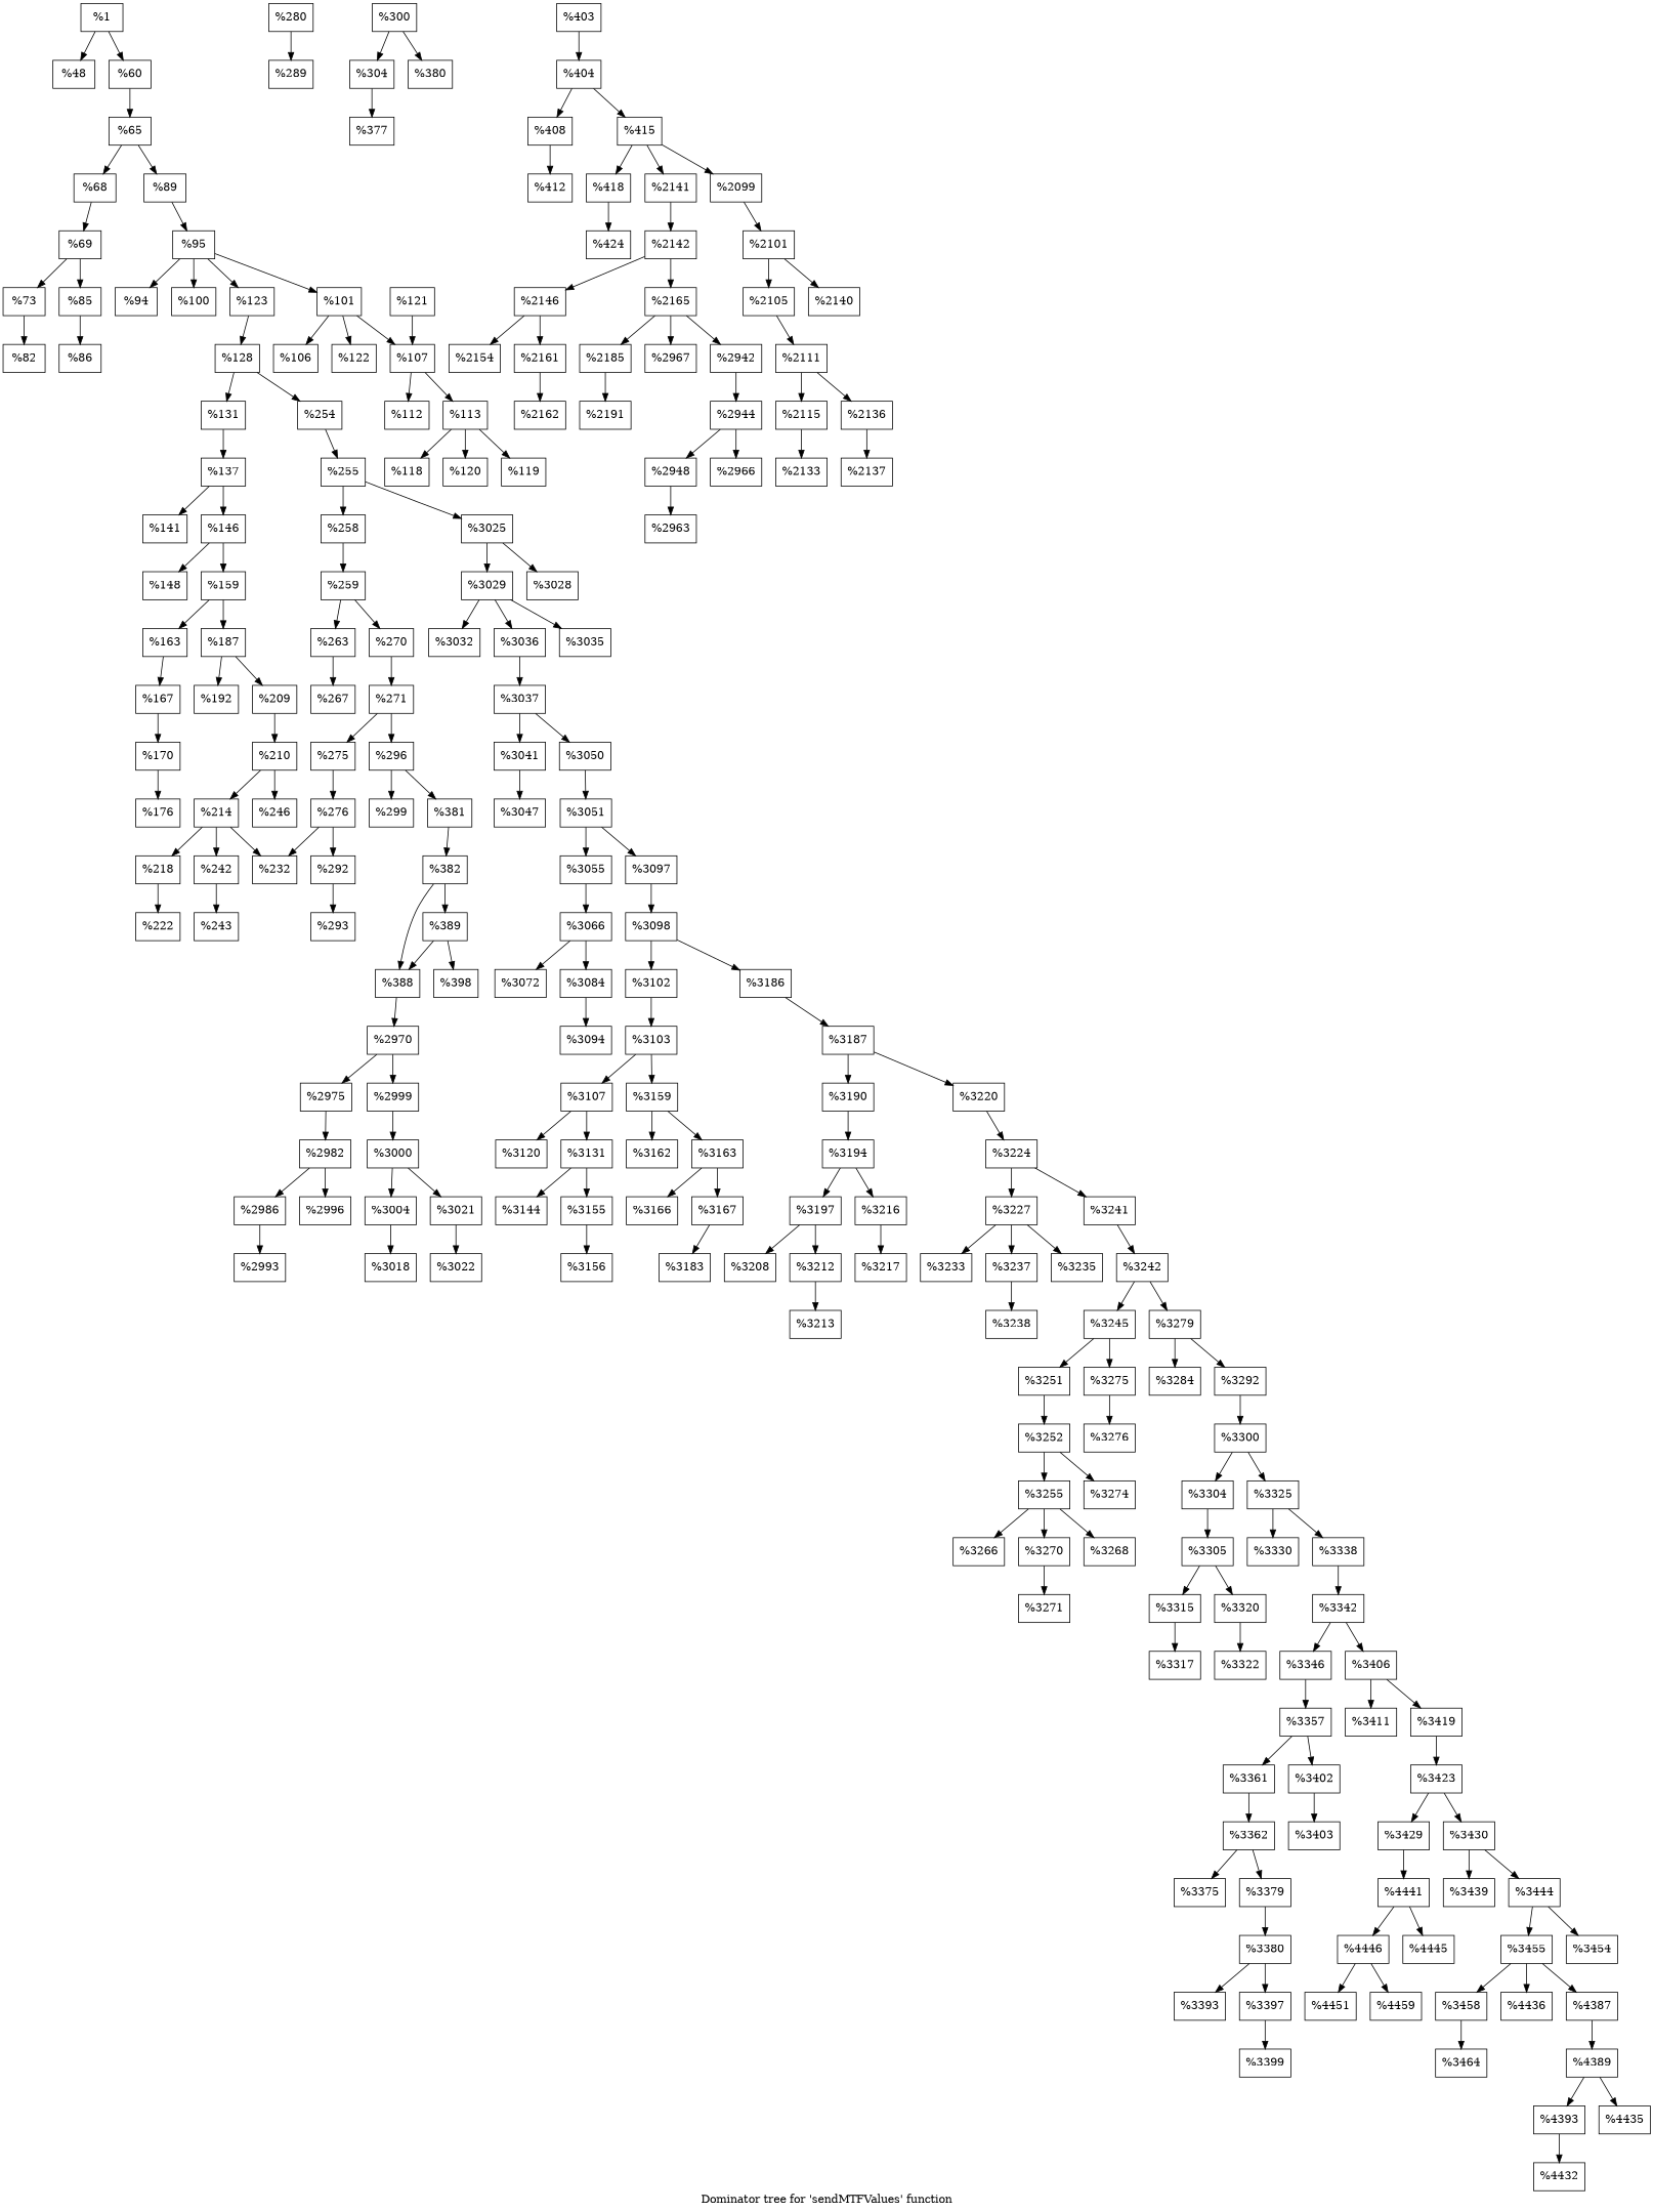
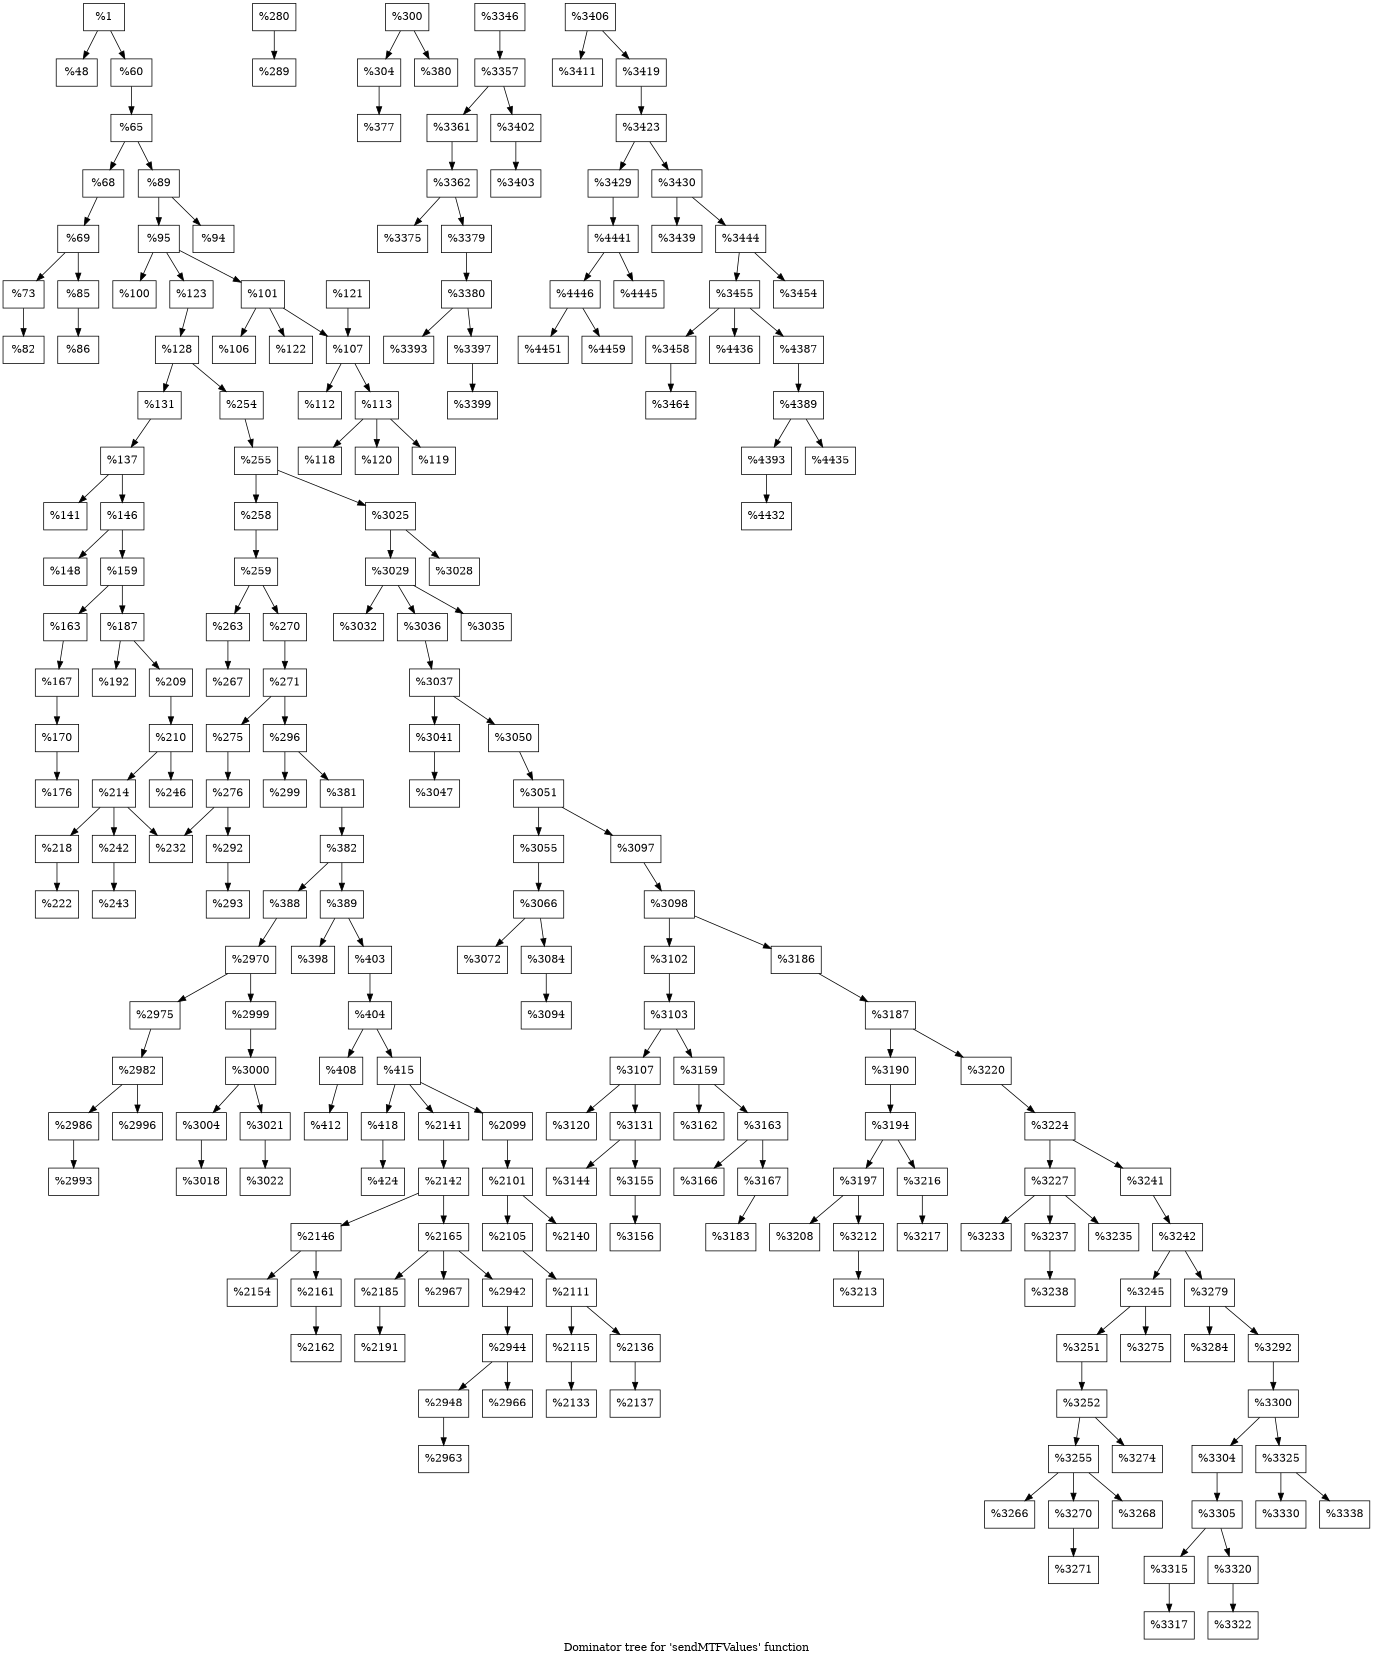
  digraph {
    label="Dominator tree for 'sendMTFValues' function"
    node [shape=record]
    n1 [label="{%1}"]
    n2 [label="{%48}"]
    n3 [label="{%60}"]
    n4 [label="{%65}"]
    n5 [label="{%68}"]
    n6 [label="{%89}"]
    n7 [label="{%69}"]
    n8 [label="{%95}"]
    n9 [label="{%94}"]
    n10 [label="{%73}"]
    n11 [label="{%85}"]
    n12 [label="{%100}"]
    n13 [label="{%123}"]
    n14 [label="{%101}"]
    n15 [label="{%82}"]
    n16 [label="{%86}"]
    n17 [label="{%128}"]
    n18 [label="{%106}"]
    n19 [label="{%122}"]
    n20 [label="{%107}"]
    n21 [label="{%131}"]
    n22 [label="{%254}"]
    n23 [label="{%112}"]
    n24 [label="{%113}"]
    n25 [label="{%137}"]
    n26 [label="{%255}"]
    n27 [label="{%141}"]
    n28 [label="{%146}"]
    n29 [label="{%258}"]
    n30 [label="{%3025}"]
    n31 [label="{%148}"]
    n32 [label="{%159}"]
    n33 [label="{%163}"]
    n34 [label="{%187}"]
    n35 [label="{%167}"]
    n36 [label="{%192}"]
    n37 [label="{%209}"]
    n38 [label="{%170}"]
    n39 [label="{%210}"]
    n40 [label="{%176}"]
    n41 [label="{%214}"]
    n42 [label="{%246}"]
    n43 [label="{%218}"]
    n44 [label="{%242}"]
    n45 [label="{%232}"]
    n46 [label="{%222}"]
    n47 [label="{%243}"]
    n48 [label="{%259}"]
    n49 [label="{%3029}"]
    n50 [label="{%3028}"]
    n51 [label="{%263}"]
    n52 [label="{%270}"]
    n53 [label="{%3032}"]
    n54 [label="{%3036}"]
    n55 [label="{%3035}"]
    n56 [label="{%267}"]
    n57 [label="{%271}"]
    n58 [label="{%275}"]
    n59 [label="{%296}"]
    n60 [label="{%276}"]
    n61 [label="{%299}"]
    n62 [label="{%381}"]
    n63 [label="{%292}"]
    n64 [label="{%382}"]
    n65 [label="{%280}"]
    n66 [label="{%289}"]
    n67 [label="{%293}"]
    n68 [label="{%300}"]
    n69 [label="{%304}"]
    n70 [label="{%380}"]
    n71 [label="{%388}"]
    n72 [label="{%389}"]
    n73 [label="{%377}"]
    n74 [label="{%2970}"]
    n75 [label="{%398}"]
    n76 [label="{%403}"]
    n77 [label="{%2975}"]
    n78 [label="{%2999}"]
    n79 [label="{%404}"]
    n80 [label="{%2982}"]
    n81 [label="{%3000}"]
    n82 [label="{%2986}"]
    n83 [label="{%2996}"]
    n84 [label="{%3004}"]
    n85 [label="{%3021}"]
    n86 [label="{%2993}"]
    n87 [label="{%3018}"]
    n88 [label="{%3022}"]
    n89 [label="{%408}"]
    n90 [label="{%415}"]
    n91 [label="{%412}"]
    n92 [label="{%418}"]
    n93 [label="{%2141}"]
    n94 [label="{%2099}"]
    n95 [label="{%424}"]
    n96 [label="{%2142}"]
    n97 [label="{%2101}"]
    n98 [label="{%2146}"]
    n99 [label="{%2165}"]
    n100 [label="{%2105}"]
    n101 [label="{%2140}"]
    n102 [label="{%2154}"]
    n103 [label="{%2161}"]
    n104 [label="{%2185}"]
    n105 [label="{%2967}"]
    n106 [label="{%2942}"]
    n107 [label="{%2162}"]
    n108 [label="{%2191}"]
    n109 [label="{%2944}"]
    n110 [label="{%2948}"]
    n111 [label="{%2966}"]
    n112 [label="{%2963}"]
    n113 [label="{%2111}"]
    n114 [label="{%2115}"]
    n115 [label="{%2136}"]
    n116 [label="{%2133}"]
    n117 [label="{%2137}"]
    n118 [label="{%3037}"]
    n119 [label="{%3041}"]
    n120 [label="{%3050}"]
    n121 [label="{%3047}"]
    n122 [label="{%3051}"]
    n123 [label="{%3055}"]
    n124 [label="{%3097}"]
    n125 [label="{%3066}"]
    n126 [label="{%3098}"]
    n127 [label="{%3072}"]
    n128 [label="{%3084}"]
    n129 [label="{%3102}"]
    n130 [label="{%3186}"]
    n131 [label="{%3094}"]
    n132 [label="{%3103}"]
    n133 [label="{%3187}"]
    n134 [label="{%3107}"]
    n135 [label="{%3159}"]
    n136 [label="{%3190}"]
    n137 [label="{%3220}"]
    n138 [label="{%3120}"]
    n139 [label="{%3131}"]
    n140 [label="{%3162}"]
    n141 [label="{%3163}"]
    n142 [label="{%3144}"]
    n143 [label="{%3155}"]
    n144 [label="{%3166}"]
    n145 [label="{%3167}"]
    n146 [label="{%3156}"]
    n147 [label="{%3183}"]
    n148 [label="{%3194}"]
    n149 [label="{%3224}"]
    n150 [label="{%3197}"]
    n151 [label="{%3216}"]
    n152 [label="{%3227}"]
    n153 [label="{%3241}"]
    n154 [label="{%3208}"]
    n155 [label="{%3212}"]
    n156 [label="{%3217}"]
    n157 [label="{%3213}"]
    n158 [label="{%3233}"]
    n159 [label="{%3237}"]
    n160 [label="{%3235}"]
    n161 [label="{%3242}"]
    n162 [label="{%3238}"]
    n163 [label="{%3245}"]
    n164 [label="{%3279}"]
    n165 [label="{%3251}"]
    n166 [label="{%3275}"]
    n167 [label="{%3284}"]
    n168 [label="{%3292}"]
    n169 [label="{%3252}"]
-   n170 [label="{%3276}"]
    n171 [label="{%3300}"]
    n172 [label="{%3255}"]
    n173 [label="{%3274}"]
    n174 [label="{%3266}"]
    n175 [label="{%3270}"]
    n176 [label="{%3268}"]
    n177 [label="{%3271}"]
    n178 [label="{%3304}"]
    n179 [label="{%3325}"]
    n180 [label="{%3305}"]
    n181 [label="{%3330}"]
    n182 [label="{%3338}"]
    n183 [label="{%3315}"]
    n184 [label="{%3320}"]
-   n185 [label="{%3342}"]
    n186 [label="{%3317}"]
    n187 [label="{%3322}"]
    n188 [label="{%3346}"]
    n189 [label="{%3406}"]
    n190 [label="{%3357}"]
    n191 [label="{%3411}"]
    n192 [label="{%3419}"]
    n193 [label="{%3361}"]
    n194 [label="{%3402}"]
    n195 [label="{%3423}"]
    n196 [label="{%3362}"]
    n197 [label="{%3403}"]
    n198 [label="{%3375}"]
    n199 [label="{%3379}"]
    n200 [label="{%3380}"]
    n201 [label="{%3393}"]
    n202 [label="{%3397}"]
    n203 [label="{%3399}"]
    n204 [label="{%3429}"]
    n205 [label="{%3430}"]
    n206 [label="{%4441}"]
    n207 [label="{%3439}"]
    n208 [label="{%3444}"]
    n209 [label="{%4446}"]
    n210 [label="{%4445}"]
    n211 [label="{%3455}"]
    n212 [label="{%3454}"]
    n213 [label="{%4451}"]
    n214 [label="{%4459}"]
    n215 [label="{%3458}"]
    n216 [label="{%4436}"]
    n217 [label="{%4387}"]
    n218 [label="{%3464}"]
    n219 [label="{%4389}"]
    n220 [label="{%4393}"]
    n221 [label="{%4435}"]
    n222 [label="{%4432}"]
    n223 [label="{%121}"]
    n224 [label="{%118}"]
    n225 [label="{%120}"]
    n226 [label="{%119}"]
    n1 -> n2
    n1 -> n3
    n3 -> n4
    n4 -> n5
    n4 -> n6
    n5 -> n7
    n6 -> n8
-   n8 -> n9
+   n6 -> n9
    n7 -> n10
    n7 -> n11
    n8 -> n12
    n8 -> n13
    n8 -> n14
    n10 -> n15
    n11 -> n16
    n13 -> n17
    n14 -> n18
    n14 -> n19
    n14 -> n20
    n17 -> n21
    n17 -> n22
    n20 -> n23
    n20 -> n24
    n21 -> n25
    n22 -> n26
    n24 -> n224
    n24 -> n225
    n24 -> n226
    n25 -> n27
    n25 -> n28
    n26 -> n29
    n26 -> n30
    n28 -> n31
    n28 -> n32
    n29 -> n48
    n30 -> n49
    n30 -> n50
    n32 -> n33
    n32 -> n34
    n33 -> n35
    n34 -> n36
    n34 -> n37
    n35 -> n38
    n37 -> n39
    n38 -> n40
    n39 -> n41
    n39 -> n42
    n41 -> n43
    n41 -> n44
    n41 -> n45
    n43 -> n46
    n44 -> n47
    n48 -> n51
    n48 -> n52
    n49 -> n53
    n49 -> n54
    n49 -> n55
    n51 -> n56
    n52 -> n57
    n54 -> n118
    n57 -> n58
    n57 -> n59
    n58 -> n60
    n59 -> n61
    n59 -> n62
    n60 -> n45
    n60 -> n63
    n62 -> n64
    n63 -> n67
    n64 -> n71
    n64 -> n72
    n65 -> n66
    n68 -> n69
    n68 -> n70
    n69 -> n73
    n71 -> n74
    n72 -> n75
-   n72 -> n71
+   n72 -> n76
    n74 -> n77
    n74 -> n78
    n76 -> n79
    n77 -> n80
    n78 -> n81
    n79 -> n89
    n79 -> n90
    n80 -> n82
    n80 -> n83
    n81 -> n84
    n81 -> n85
    n82 -> n86
    n84 -> n87
    n85 -> n88
    n89 -> n91
    n90 -> n92
    n90 -> n93
    n90 -> n94
    n92 -> n95
    n93 -> n96
    n94 -> n97
    n96 -> n98
    n96 -> n99
    n97 -> n100
    n97 -> n101
    n98 -> n102
    n98 -> n103
    n99 -> n104
    n99 -> n105
    n99 -> n106
    n100 -> n113
    n103 -> n107
    n104 -> n108
    n106 -> n109
    n109 -> n110
    n109 -> n111
    n110 -> n112
    n113 -> n114
    n113 -> n115
    n114 -> n116
    n115 -> n117
    n118 -> n119
    n118 -> n120
    n119 -> n121
    n120 -> n122
    n122 -> n123
    n122 -> n124
    n123 -> n125
    n124 -> n126
    n125 -> n127
    n125 -> n128
    n126 -> n129
    n126 -> n130
    n128 -> n131
    n129 -> n132
    n130 -> n133
    n132 -> n134
    n132 -> n135
    n133 -> n136
    n133 -> n137
    n134 -> n138
    n134 -> n139
    n135 -> n140
    n135 -> n141
    n136 -> n148
    n137 -> n149
    n139 -> n142
    n139 -> n143
    n141 -> n144
    n141 -> n145
    n143 -> n146
    n145 -> n147
    n148 -> n150
    n148 -> n151
    n149 -> n152
    n149 -> n153
    n150 -> n154
    n150 -> n155
    n151 -> n156
    n152 -> n158
    n152 -> n159
    n152 -> n160
    n153 -> n161
    n155 -> n157
    n159 -> n162
    n161 -> n163
    n161 -> n164
    n163 -> n165
    n163 -> n166
    n164 -> n167
    n164 -> n168
    n165 -> n169
-   n166 -> n170
    n168 -> n171
    n169 -> n172
    n169 -> n173
    n171 -> n178
    n171 -> n179
    n172 -> n174
    n172 -> n175
    n172 -> n176
    n175 -> n177
    n178 -> n180
    n179 -> n181
    n179 -> n182
    n180 -> n183
    n180 -> n184
-   n182 -> n185
    n183 -> n186
    n184 -> n187
-   n185 -> n188
-   n185 -> n189
    n188 -> n190
    n189 -> n191
    n189 -> n192
    n190 -> n193
    n190 -> n194
    n192 -> n195
    n193 -> n196
    n194 -> n197
    n195 -> n204
    n195 -> n205
    n196 -> n198
    n196 -> n199
    n199 -> n200
    n200 -> n201
    n200 -> n202
    n202 -> n203
    n204 -> n206
    n205 -> n207
    n205 -> n208
    n206 -> n209
    n206 -> n210
    n208 -> n211
    n208 -> n212
    n209 -> n213
    n209 -> n214
    n211 -> n215
    n211 -> n216
    n211 -> n217
    n215 -> n218
    n217 -> n219
    n219 -> n220
    n219 -> n221
    n220 -> n222
    n223 -> n20
  }
